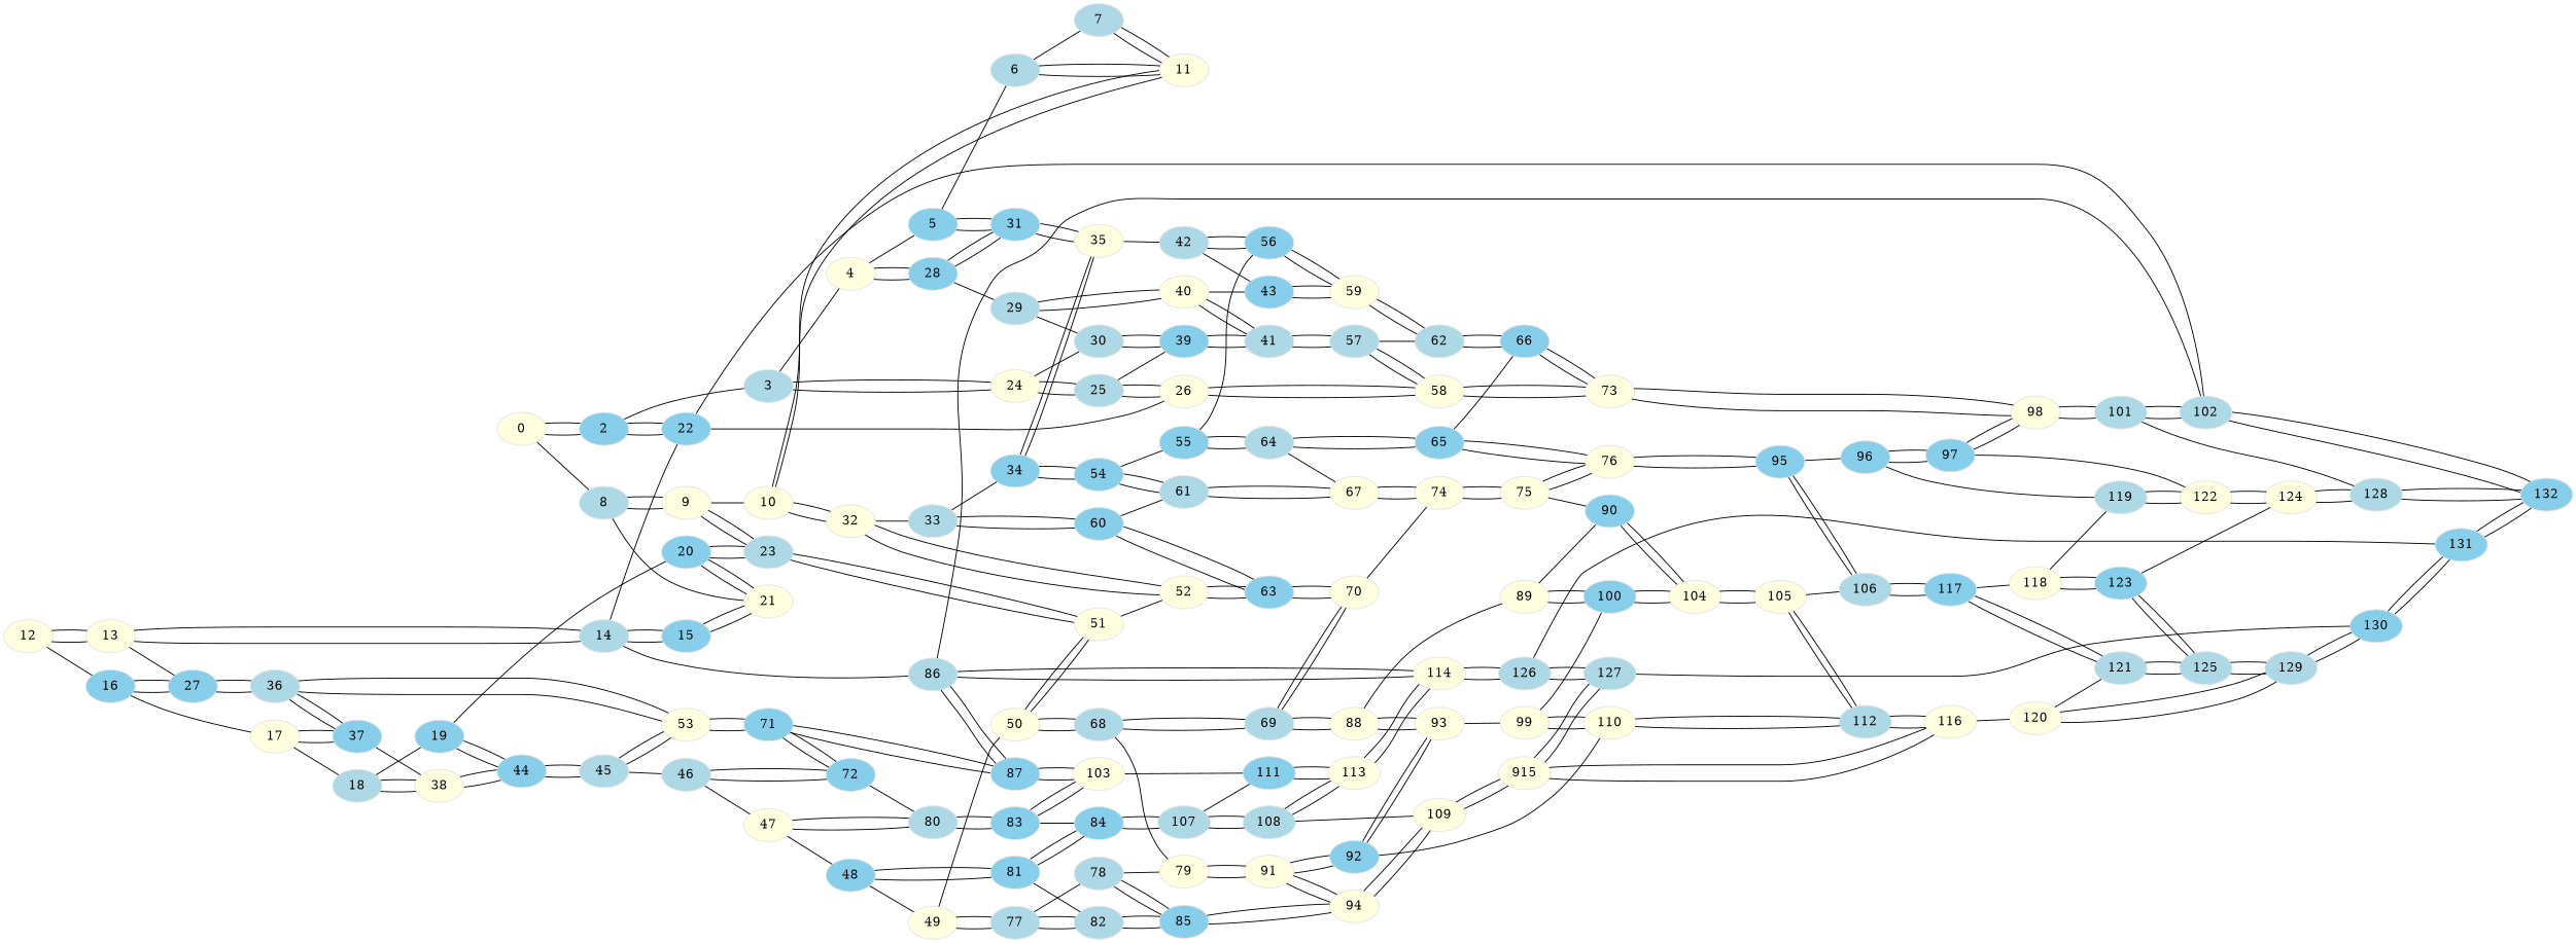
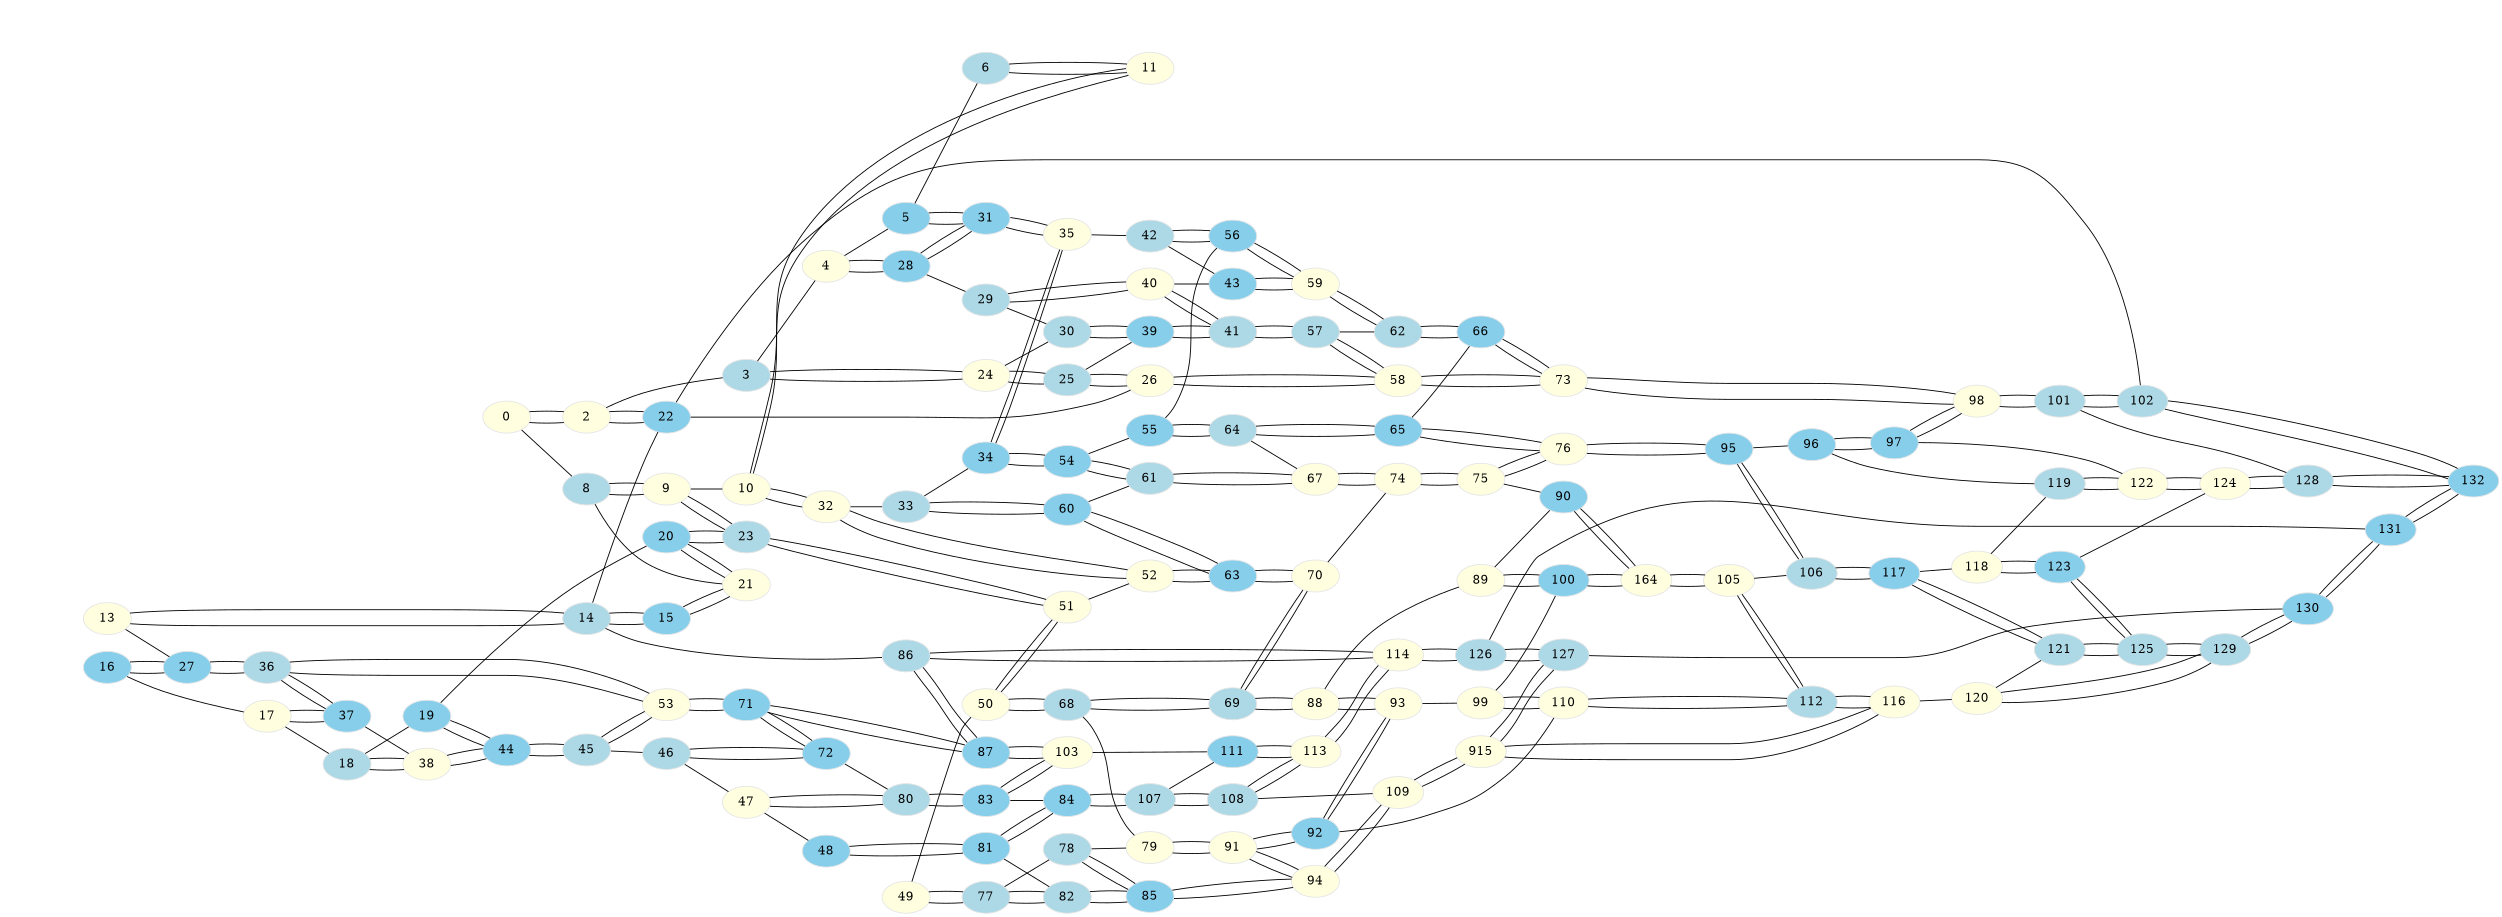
  graph {
    rankdir=LR
    node [color=gray90 fillcolor=lightyellow style=filled]
    n1 [label=0]
-   2 [fillcolor=skyblue]
+   2
    8 [fillcolor=lightblue]
    3 [fillcolor=lightblue]
    22 [fillcolor=skyblue]
    9
    21
    4
    24
    26
    102 [fillcolor=lightblue]
    5 [fillcolor=skyblue]
    28 [fillcolor=skyblue]
    25 [fillcolor=lightblue]
    30 [fillcolor=lightblue]
    6 [fillcolor=lightblue]
    31 [fillcolor=skyblue]
    29 [fillcolor=lightblue]
-   7 [fillcolor=lightblue]
    11
    35
    10
    23 [fillcolor=lightblue]
    32
    51
    33 [fillcolor=lightblue]
    52
-   12
    13
    16 [fillcolor=skyblue]
    14 [fillcolor=lightblue]
    27 [fillcolor=skyblue]
    17
    15 [fillcolor=skyblue]
    86 [fillcolor=lightblue]
    36 [fillcolor=lightblue]
    87 [fillcolor=skyblue]
    114
    18 [fillcolor=lightblue]
    37 [fillcolor=skyblue]
    19 [fillcolor=skyblue]
    38
    20 [fillcolor=skyblue]
    44 [fillcolor=skyblue]
    45 [fillcolor=lightblue]
    58
    132 [fillcolor=skyblue]
    39 [fillcolor=skyblue]
    41 [fillcolor=lightblue]
    73
    53
    40
    43 [fillcolor=skyblue]
    42 [fillcolor=lightblue]
    34 [fillcolor=skyblue]
    60 [fillcolor=skyblue]
    63 [fillcolor=skyblue]
    54 [fillcolor=skyblue]
    61 [fillcolor=lightblue]
    55 [fillcolor=skyblue]
    56 [fillcolor=skyblue]
    71 [fillcolor=skyblue]
    57 [fillcolor=lightblue]
    59
    62 [fillcolor=lightblue]
    46 [fillcolor=lightblue]
    47
    72 [fillcolor=skyblue]
    48 [fillcolor=skyblue]
    80 [fillcolor=lightblue]
    49
    81 [fillcolor=skyblue]
    83 [fillcolor=skyblue]
    50
    77 [fillcolor=lightblue]
    82 [fillcolor=lightblue]
    84 [fillcolor=skyblue]
    68 [fillcolor=lightblue]
    78 [fillcolor=lightblue]
    69 [fillcolor=lightblue]
    79
    70
    64 [fillcolor=lightblue]
    67
    65 [fillcolor=skyblue]
    66 [fillcolor=skyblue]
    98
    74
    76
    95 [fillcolor=skyblue]
    75
    88
    91
    89
    93
    103
    101 [fillcolor=lightblue]
    90 [fillcolor=skyblue]
-   104
+   104 [label=164]
    96 [fillcolor=skyblue]
    106 [fillcolor=lightblue]
    85 [fillcolor=skyblue]
    94
    92 [fillcolor=skyblue]
    107 [fillcolor=lightblue]
    111 [fillcolor=skyblue]
    108 [fillcolor=lightblue]
    109
    126 [fillcolor=lightblue]
    100 [fillcolor=skyblue]
    99
    105
    110
    112 [fillcolor=lightblue]
    n115 [label=915]
    97 [fillcolor=skyblue]
    119 [fillcolor=lightblue]
    117 [fillcolor=skyblue]
    122
    124
    128 [fillcolor=lightblue]
    113
    116
    118
    121 [fillcolor=lightblue]
    127 [fillcolor=lightblue]
    120
    131 [fillcolor=skyblue]
    130 [fillcolor=skyblue]
    129 [fillcolor=lightblue]
    123 [fillcolor=skyblue]
    125 [fillcolor=lightblue]
    n1 -- 2
    n1 -- 2
    n1 -- 8
    2 -- 3
    2 -- 22
    2 -- 22
    8 -- 9
    8 -- 9
    8 -- 21
    3 -- 4
    3 -- 24
    3 -- 24
    22 -- 26
    22 -- 102
    9 -- 10
    9 -- 23
    9 -- 23
    4 -- 5
    4 -- 28
    4 -- 28
    24 -- 25
    24 -- 25
    24 -- 30
    26 -- 58
    26 -- 58
    102 -- 132
    102 -- 132
    5 -- 6
    5 -- 31
    5 -- 31
    28 -- 31
    28 -- 31
    28 -- 29
    25 -- 26
    25 -- 26
    25 -- 39
    30 -- 39
    30 -- 39
-   6 -- 7
    6 -- 11
    6 -- 11
    31 -- 35
    31 -- 35
    29 -- 30
    29 -- 40
    29 -- 40
-   7 -- 11
-   7 -- 11
    35 -- 42
    10 -- 11
    10 -- 11
    10 -- 32
    10 -- 32
    23 -- 51
    23 -- 51
    32 -- 33
    32 -- 52
    32 -- 52
    51 -- 52
    33 -- 34
    33 -- 60
    33 -- 60
    52 -- 63
    52 -- 63
-   12 -- 13
-   12 -- 13
-   12 -- 16
    13 -- 14
    13 -- 14
    13 -- 27
    16 -- 27
    16 -- 27
    16 -- 17
    14 -- 22
    14 -- 15
    14 -- 15
    14 -- 86
    27 -- 36
    27 -- 36
    17 -- 18
    17 -- 37
    17 -- 37
    15 -- 21
    15 -- 21
-   86 -- 102
    86 -- 87
    86 -- 87
    86 -- 114
    86 -- 114
    36 -- 37
    36 -- 37
    36 -- 53
    36 -- 53
    87 -- 103
    87 -- 103
    114 -- 126
    114 -- 126
    18 -- 19
    18 -- 38
    18 -- 38
    37 -- 38
    19 -- 20
    19 -- 44
    19 -- 44
    38 -- 44
    38 -- 44
    20 -- 21
    20 -- 21
    20 -- 23
    20 -- 23
    44 -- 45
    44 -- 45
    45 -- 53
    45 -- 53
    45 -- 46
    58 -- 73
    58 -- 73
    39 -- 41
    39 -- 41
    41 -- 57
    41 -- 57
    73 -- 98
    73 -- 98
    53 -- 71
    53 -- 71
    40 -- 41
    40 -- 41
    40 -- 43
    43 -- 59
    43 -- 59
    42 -- 43
    42 -- 56
    42 -- 56
    34 -- 35
    34 -- 35
    34 -- 54
    34 -- 54
    60 -- 63
    60 -- 63
    60 -- 61
    63 -- 70
    63 -- 70
    54 -- 61
    54 -- 61
    54 -- 55
    61 -- 67
    61 -- 67
    55 -- 56
    55 -- 64
    55 -- 64
    56 -- 59
    56 -- 59
    71 -- 87
    71 -- 87
    71 -- 72
    71 -- 72
    57 -- 58
    57 -- 58
    57 -- 62
    59 -- 62
    59 -- 62
    62 -- 66
    62 -- 66
    46 -- 47
    46 -- 72
    46 -- 72
    47 -- 48
    47 -- 80
    47 -- 80
    72 -- 80
-   48 -- 49
    48 -- 81
    48 -- 81
    80 -- 83
    80 -- 83
    49 -- 50
    49 -- 77
    49 -- 77
    81 -- 82
    81 -- 84
    81 -- 84
    83 -- 84
    83 -- 103
    83 -- 103
    50 -- 51
    50 -- 51
    50 -- 68
    50 -- 68
    77 -- 82
    77 -- 82
    77 -- 78
    82 -- 85
    82 -- 85
    84 -- 107
    84 -- 107
    68 -- 69
    68 -- 69
    68 -- 79
    78 -- 79
    78 -- 85
    78 -- 85
    69 -- 70
    69 -- 70
    69 -- 88
    69 -- 88
    79 -- 91
    79 -- 91
    70 -- 74
    64 -- 67
    64 -- 65
    64 -- 65
    67 -- 74
    67 -- 74
    65 -- 66
    65 -- 76
    65 -- 76
    66 -- 73
    66 -- 73
    98 -- 101
    98 -- 101
    74 -- 75
    74 -- 75
    76 -- 95
    76 -- 95
    95 -- 96
    95 -- 106
    95 -- 106
    75 -- 76
    75 -- 76
    75 -- 90
    88 -- 89
    88 -- 93
    88 -- 93
    91 -- 94
    91 -- 94
    91 -- 92
    91 -- 92
    89 -- 90
    89 -- 100
    89 -- 100
    93 -- 99
    103 -- 111
    101 -- 102
    101 -- 102
    101 -- 128
    90 -- 104
    90 -- 104
    104 -- 105
    104 -- 105
    96 -- 97
    96 -- 97
    96 -- 119
    106 -- 117
    106 -- 117
    85 -- 94
    85 -- 94
    94 -- 109
    94 -- 109
    92 -- 93
    92 -- 93
    92 -- 110
    107 -- 111
    107 -- 108
    107 -- 108
    111 -- 113
    111 -- 113
    108 -- 109
    108 -- 113
    108 -- 113
    109 -- n115
    109 -- n115
    126 -- 127
    126 -- 127
    126 -- 131
    100 -- 104
    100 -- 104
    99 -- 100
    99 -- 110
    99 -- 110
    105 -- 106
    105 -- 112
    105 -- 112
    110 -- 112
    110 -- 112
    112 -- 116
    112 -- 116
    n115 -- 116
    n115 -- 116
    n115 -- 127
    n115 -- 127
    97 -- 98
    97 -- 98
    97 -- 122
    119 -- 122
    119 -- 122
    117 -- 118
    117 -- 121
    117 -- 121
    122 -- 124
    122 -- 124
    124 -- 128
    124 -- 128
    128 -- 132
    128 -- 132
    113 -- 114
    113 -- 114
    116 -- 120
    118 -- 119
    118 -- 123
    118 -- 123
    121 -- 125
    121 -- 125
    127 -- 130
    120 -- 121
    120 -- 129
    120 -- 129
    131 -- 132
    131 -- 132
    130 -- 131
    130 -- 131
    129 -- 130
    129 -- 130
    123 -- 124
    123 -- 125
    123 -- 125
    125 -- 129
    125 -- 129
  }
